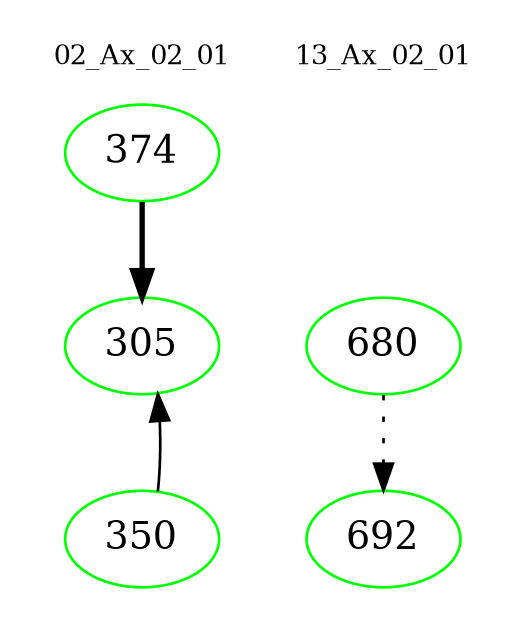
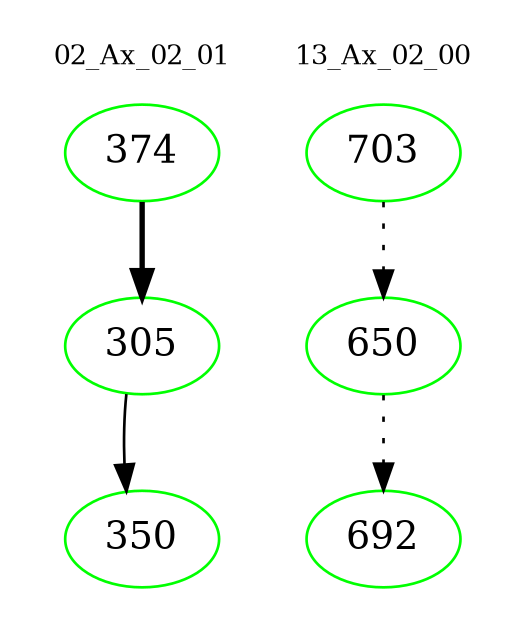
  digraph {
    node [color=green]
    edge [color=black style=dotted]
    n1 [label=374]
    n2 [label=305]
    n3 [label=350]
-   n5 [label=680]
+   n4 [label=703]
+   n5 [label=650]
    n6 [label=692]
    subgraph cluster_1 {
      color=white
      fontsize=10
      label="02_Ax_02_01"
      n1
      n2
      n3
    }
    subgraph cluster_2 {
      color=white
      fontsize=10
-     label="13_Ax_02_01"
+     label="13_Ax_02_00"
+     n4
      n5
      n6
    }
    n1 -> n2 [style=bold]
-   n3 -> n2 [style=solid]
+   n2 -> n3 [style=solid]
+   n4 -> n5
    n5 -> n6
  }
